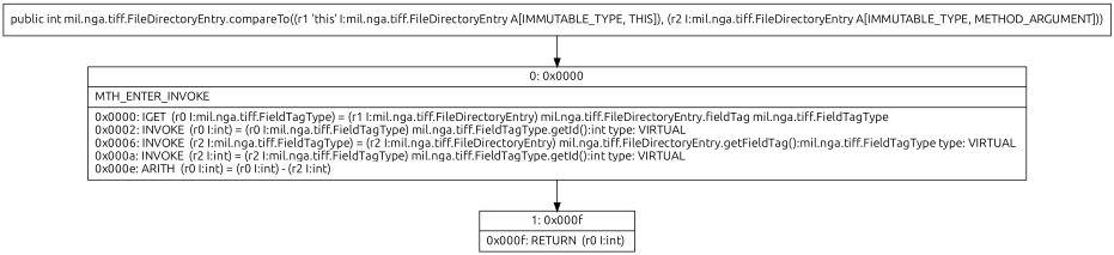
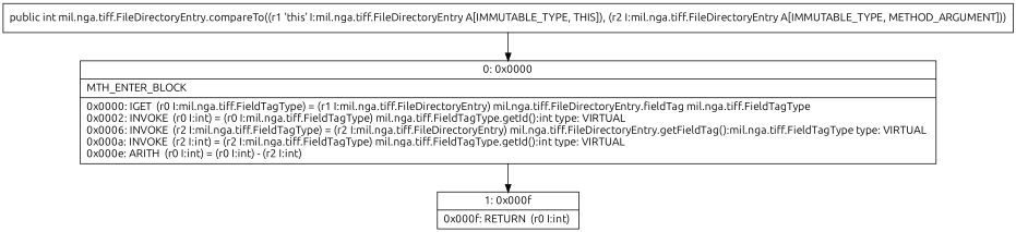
  digraph {
    fontname=Ubuntu
    node [shape=record fontname=Ubuntu]
    edge [fontname=Ubuntu]
-   n1 [label="{0\:\ 0x0000|MTH_ENTER_INVOKE\l|0x0000: IGET  (r0 I:mil.nga.tiff.FieldTagType) = (r1 I:mil.nga.tiff.FileDirectoryEntry) mil.nga.tiff.FileDirectoryEntry.fieldTag mil.nga.tiff.FieldTagType \l0x0002: INVOKE  (r0 I:int) = (r0 I:mil.nga.tiff.FieldTagType) mil.nga.tiff.FieldTagType.getId():int type: VIRTUAL \l0x0006: INVOKE  (r2 I:mil.nga.tiff.FieldTagType) = (r2 I:mil.nga.tiff.FileDirectoryEntry) mil.nga.tiff.FileDirectoryEntry.getFieldTag():mil.nga.tiff.FieldTagType type: VIRTUAL \l0x000a: INVOKE  (r2 I:int) = (r2 I:mil.nga.tiff.FieldTagType) mil.nga.tiff.FieldTagType.getId():int type: VIRTUAL \l0x000e: ARITH  (r0 I:int) = (r0 I:int) \- (r2 I:int) \l}"]
+   n1 [label="{0\:\ 0x0000|MTH_ENTER_BLOCK\l|0x0000: IGET  (r0 I:mil.nga.tiff.FieldTagType) = (r1 I:mil.nga.tiff.FileDirectoryEntry) mil.nga.tiff.FileDirectoryEntry.fieldTag mil.nga.tiff.FieldTagType \l0x0002: INVOKE  (r0 I:int) = (r0 I:mil.nga.tiff.FieldTagType) mil.nga.tiff.FieldTagType.getId():int type: VIRTUAL \l0x0006: INVOKE  (r2 I:mil.nga.tiff.FieldTagType) = (r2 I:mil.nga.tiff.FileDirectoryEntry) mil.nga.tiff.FileDirectoryEntry.getFieldTag():mil.nga.tiff.FieldTagType type: VIRTUAL \l0x000a: INVOKE  (r2 I:int) = (r2 I:mil.nga.tiff.FieldTagType) mil.nga.tiff.FieldTagType.getId():int type: VIRTUAL \l0x000e: ARITH  (r0 I:int) = (r0 I:int) \- (r2 I:int) \l}"]
    n2 [label="{1\:\ 0x000f|0x000f: RETURN  (r0 I:int) \l}"]
    n3 [label="{public int mil.nga.tiff.FileDirectoryEntry.compareTo((r1 'this' I:mil.nga.tiff.FileDirectoryEntry A[IMMUTABLE_TYPE, THIS]), (r2 I:mil.nga.tiff.FileDirectoryEntry A[IMMUTABLE_TYPE, METHOD_ARGUMENT])) }"]
    n1 -> n2
    n3 -> n1
  }
